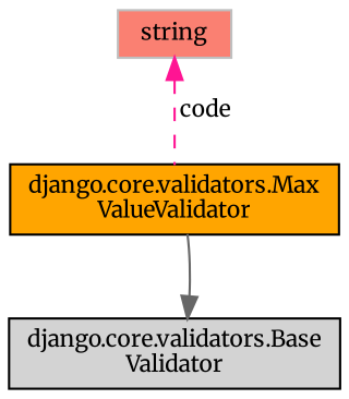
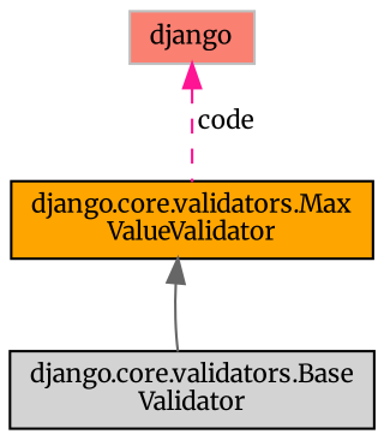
  digraph {
    fontname=Merriweather
    node [color=black fontname=Merriweather fontsize=10 shape=record style=filled]
    edge [dir=back fontname=Merriweather fontsize=10 labelfontname=Helvetica labelfontsize=10]
    n1 [fillcolor=orange fontcolor=black height=0.2 label="django.core.validators.Max\lValueValidator" width=0.4]
    n2 [fillcolor=lightgrey height=0.2 label="django.core.validators.Base\lValidator" width=0.4]
-   n3 [color=grey75 fillcolor=salmon height=0.2 label=string width=0.4]
-   n2 -> n1 [color=gray40 style=solid]
+   n3 [color=grey75 fillcolor=salmon height=0.2 label=django width=0.4]
+   n1 -> n2 [color=gray40 style=solid]
    n3 -> n1 [color=deeppink label=" code" style=dashed]
  }
